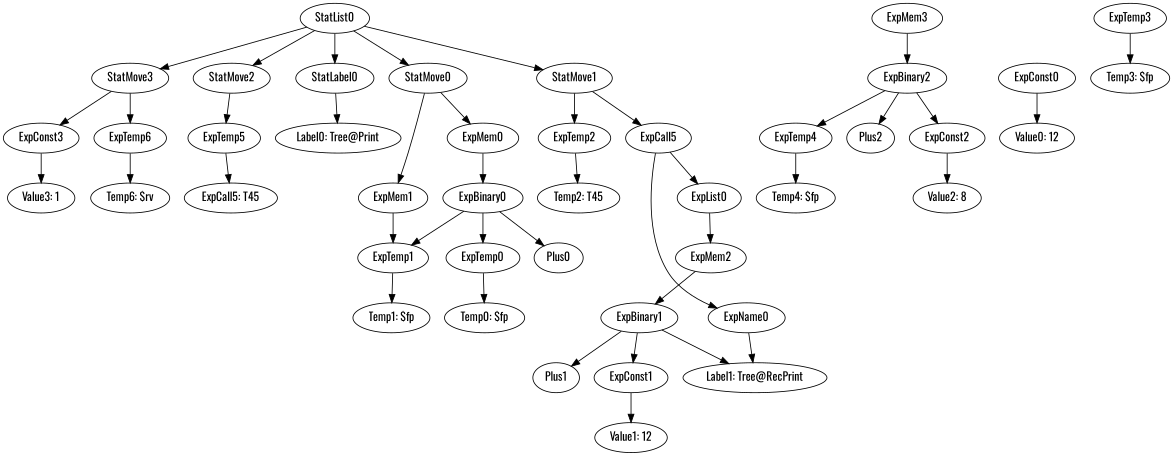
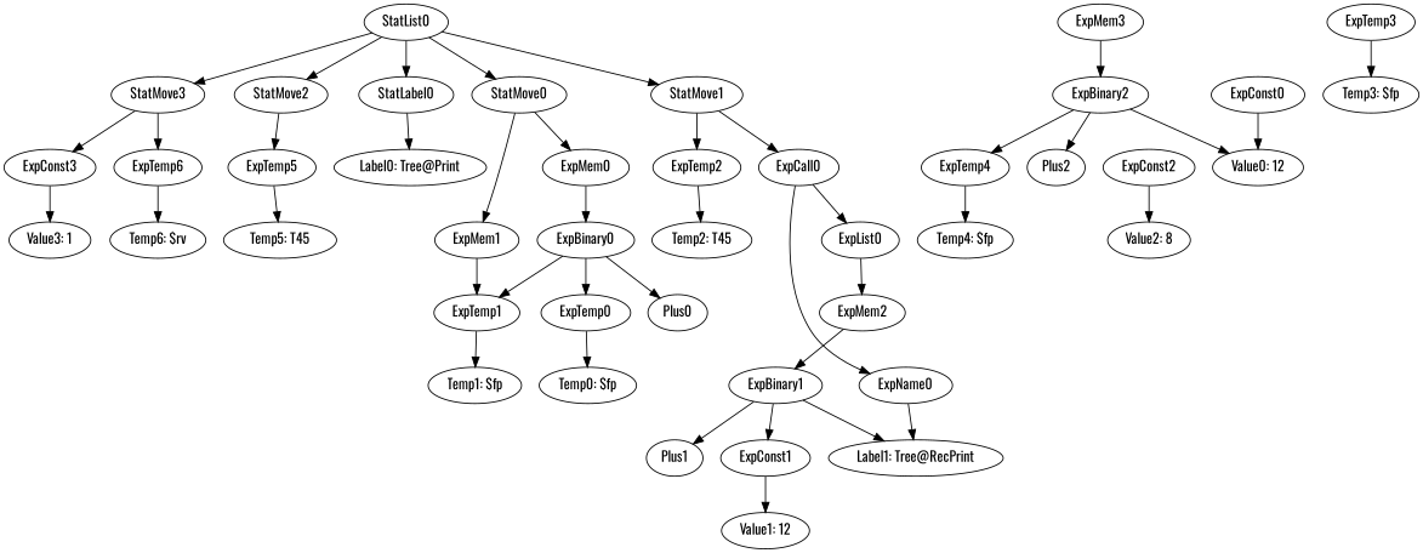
  digraph {
    fontname=Oswald
    ordering=out
    node [fontname=Oswald]
    edge [fontname=Oswald]
    ExpConst3
    "Value3: 1"
    StatMove3
    ExpTemp6
    "Temp6: $rv"
    StatMove2
    ExpTemp5
    ExpMem3
    ExpBinary2
-   "Temp5: T45" [label="ExpCall5: T45"]
+   "Temp5: T45"
    ExpTemp4
    Plus2
    ExpConst2
    ExpTemp1
    "Temp1: $fp"
    ExpMem1
    ExpConst0
    "Value0: 12"
    ExpMem0
    ExpBinary0
    ExpTemp0
    Plus0
    "Temp0: $fp"
    ExpBinary1
    Plus1
    ExpConst1
    "Label1: Tree@RecPrint"
    ExpTemp3
    "Temp3: $fp"
    "Value1: 12"
    "Temp4: $fp"
    "Value2: 8"
    ExpTemp2
    "Temp2: T45"
    StatLabel0
    "Label0: Tree@Print"
    StatList0
    StatMove0
    StatMove1
-   ExpCall0 [label=ExpCall5]
+   ExpCall0
    ExpName0
    ExpList0
    ExpMem2
    ExpConst3 -> "Value3: 1"
    StatMove3 -> ExpConst3
    StatMove3 -> ExpTemp6
    ExpTemp6 -> "Temp6: $rv"
    StatMove2 -> ExpTemp5
    ExpTemp5 -> "Temp5: T45"
    ExpMem3 -> ExpBinary2
    ExpBinary2 -> ExpTemp4
    ExpBinary2 -> Plus2
-   ExpBinary2 -> ExpConst2
+   ExpBinary2 -> "Value0: 12"
    ExpTemp4 -> "Temp4: $fp"
    ExpConst2 -> "Value2: 8"
    ExpTemp1 -> "Temp1: $fp"
    ExpMem1 -> ExpTemp1
    ExpConst0 -> "Value0: 12"
    ExpMem0 -> ExpBinary0
    ExpBinary0 -> ExpTemp1
    ExpBinary0 -> ExpTemp0
    ExpBinary0 -> Plus0
    ExpTemp0 -> "Temp0: $fp"
    ExpBinary1 -> Plus1
    ExpBinary1 -> ExpConst1
    ExpBinary1 -> "Label1: Tree@RecPrint"
    ExpConst1 -> "Value1: 12"
    ExpTemp3 -> "Temp3: $fp"
    ExpTemp2 -> "Temp2: T45"
    StatLabel0 -> "Label0: Tree@Print"
    StatList0 -> StatMove3
    StatList0 -> StatMove2
    StatList0 -> StatLabel0
    StatList0 -> StatMove0
    StatList0 -> StatMove1
    StatMove0 -> ExpMem1
    StatMove0 -> ExpMem0
    StatMove1 -> ExpTemp2
    StatMove1 -> ExpCall0
    ExpCall0 -> ExpName0
    ExpCall0 -> ExpList0
    ExpName0 -> "Label1: Tree@RecPrint"
    ExpList0 -> ExpMem2
    ExpMem2 -> ExpBinary1
  }
